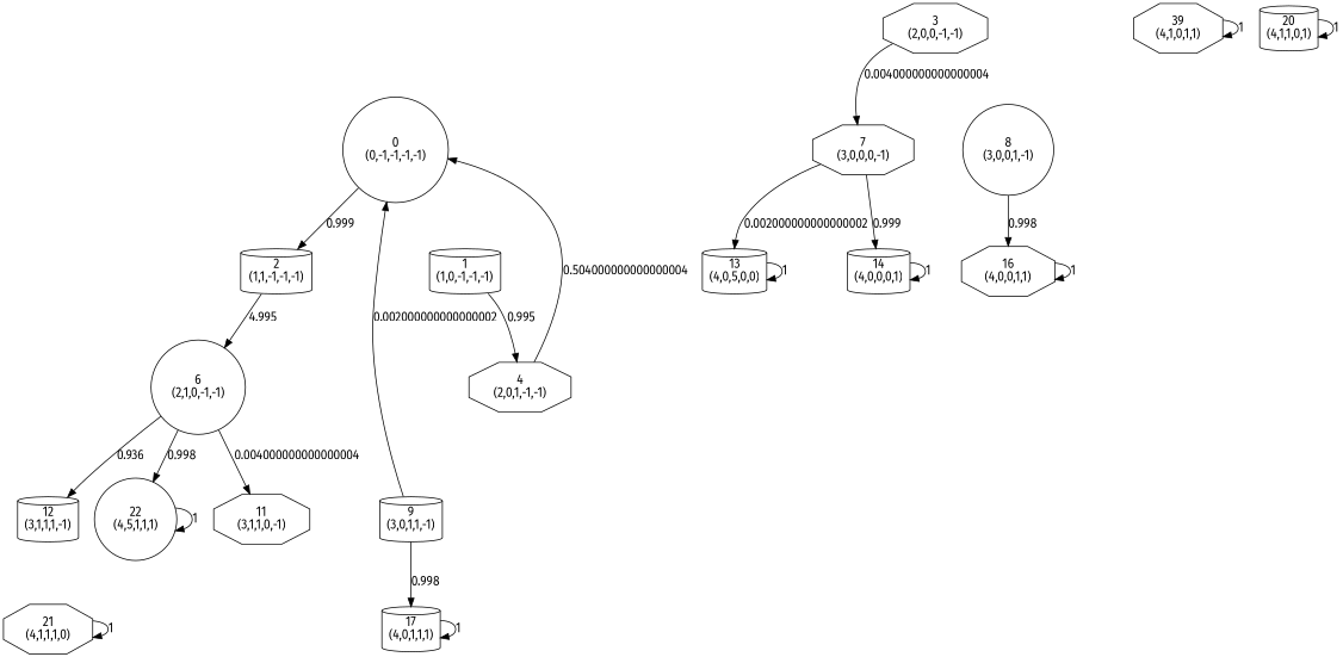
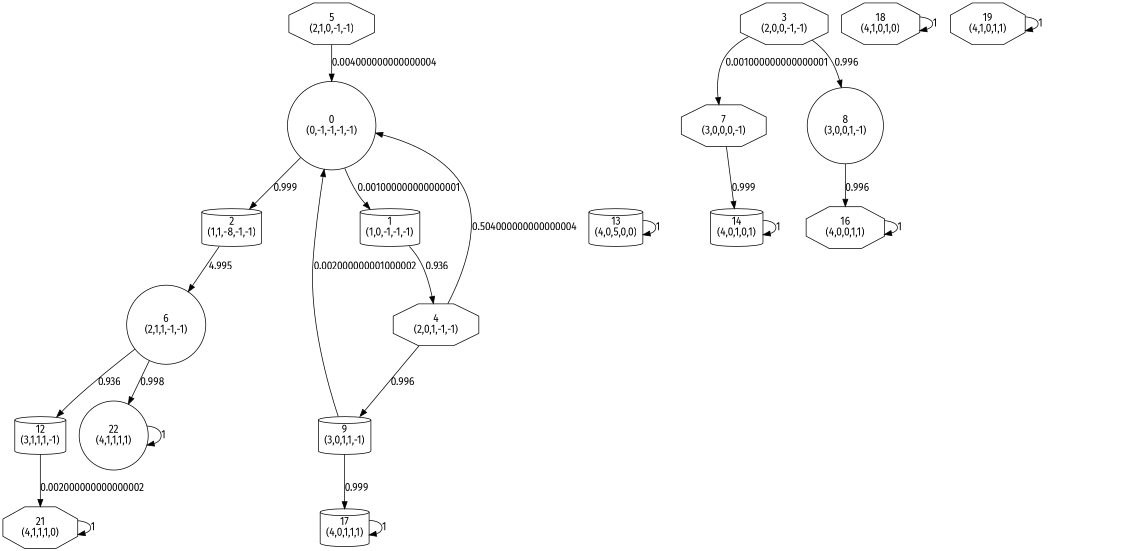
  digraph {
    fontname="Fira Sans"
    node [fontname="Fira Sans" shape=octagon]
    edge [fontname="Fira Sans"]
    n1 [label="0\n(0,-1,-1,-1,-1)" shape=circle]
    n2 [label="1\n(1,0,-1,-1,-1)" shape=cylinder]
-   n3 [label="2\n(1,1,-1,-1,-1)" shape=cylinder]
+   n3 [label="2\n(1,1,-8,-1,-1)" shape=cylinder]
    n4 [label="4\n(2,0,1,-1,-1)"]
-   n5 [label="6\n(2,1,0,-1,-1)" shape=circle]
+   n5 [label="6\n(2,1,1,-1,-1)" shape=circle]
    n6 [label="3\n(2,0,0,-1,-1)"]
    n7 [label="7\n(3,0,0,0,-1)"]
    n8 [label="8\n(3,0,0,1,-1)" shape=circle]
    n9 [label="9\n(3,0,1,1,-1)" shape=cylinder]
-   n11 [label="11\n(3,1,1,0,-1)"]
+   n10 [label="5\n(2,1,0,-1,-1)"]
    n12 [label="12\n(3,1,1,1,-1)" shape=cylinder]
-   n13 [label="22\n(4,5,1,1,1)" shape=circle]
+   n13 [label="22\n(4,1,1,1,1)" shape=circle]
    n14 [label="13\n(4,0,5,0,0)" shape=cylinder]
-   n15 [label="14\n(4,0,0,0,1)" shape=cylinder]
+   n15 [label="14\n(4,0,1,0,1)" shape=cylinder]
    n16 [label="16\n(4,0,0,1,1)"]
    n17 [label="17\n(4,0,1,1,1)" shape=cylinder]
    n18 [label="21\n(4,1,1,1,0)"]
-   n20 [label="39\n(4,1,0,1,1)"]
-   n21 [label="20\n(4,1,1,0,1)" shape=cylinder]
+   n19 [label="18\n(4,1,0,1,0)"]
+   n20 [label="19\n(4,1,0,1,1)"]
+   n1 -> n2 [label=0.001000000000000001]
    n1 -> n3 [label=0.999]
-   n2 -> n4 [label=0.995]
+   n2 -> n4 [label=0.936]
    n3 -> n5 [label=4.995]
    n4 -> n1 [label=0.504000000000000004]
-   n5 -> n11 [label=0.004000000000000004]
+   n4 -> n9 [label=0.996]
    n5 -> n12 [label=0.936]
    n5 -> n13 [label=0.998]
-   n6 -> n7 [label=0.004000000000000004]
-   n7 -> n14 [label=0.002000000000000002]
+   n6 -> n7 [label=0.001000000000000001]
+   n6 -> n8 [label=0.996]
    n7 -> n15 [label=0.999]
-   n8 -> n16 [label=0.998]
-   n9 -> n1 [label=0.002000000000000002]
-   n9 -> n17 [label=0.998]
+   n8 -> n16 [label=0.996]
+   n9 -> n1 [label=0.002000000001000002]
+   n9 -> n17 [label=0.999]
+   n10 -> n1 [label=0.004000000000000004]
+   n12 -> n18 [label=0.002000000000000002]
    n13 -> n13 [label=1]
    n14 -> n14 [label=1]
    n15 -> n15 [label=1]
    n16 -> n16 [label=1]
    n17 -> n17 [label=1]
    n18 -> n18 [label=1]
+   n19 -> n19 [label=1]
    n20 -> n20 [label=1]
-   n21 -> n21 [label=1]
  }
